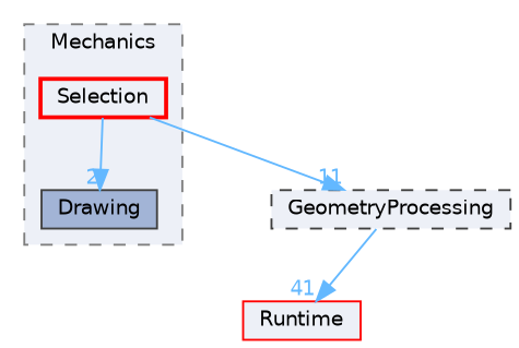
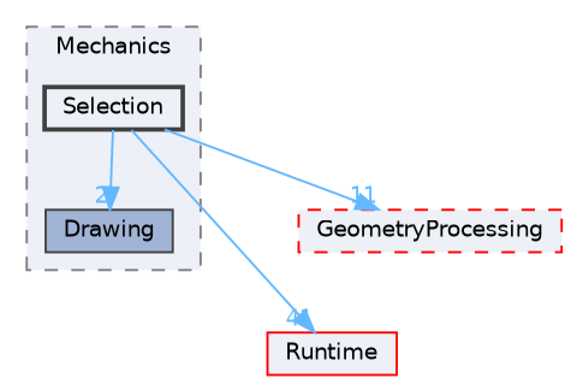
  digraph {
    compound=true
    node [color=grey25 fillcolor="#edf0f7" fontname=Helvetica fontsize=10 shape=box style=filled]
    edge [color=steelblue1 fontcolor=steelblue1 fontname=Helvetica fontsize=10 labeldistance=1.5 labelfontname=Helvetica labelfontsize=10]
    n1 [fillcolor="#a2b4d6" height=0.2 label=Drawing width=0.4]
-   n2 [color=red height=0.2 label=Selection style="filled,bold" width=0.4]
+   n2 [height=0.2 label=Selection style="filled,bold" width=0.4]
    n3 [color=red height=0.2 label=Runtime width=0.4]
-   n4 [height=0.2 label=GeometryProcessing style="filled,dashed" width=0.4]
+   n4 [color=red height=0.2 label=GeometryProcessing style="filled,dashed" width=0.4]
    subgraph cluster_1 {
      bgcolor="#edf0f7"
      fontname=Helvetica
      fontsize=10
      label=Mechanics
      pencolor=grey50
      style="filled,dashed"
      n1
      n2
    }
    n2 -> n1 [headlabel=2]
-   n4 -> n3 [headlabel=41]
+   n2 -> n3 [headlabel=41]
    n2 -> n4 [headlabel=11]
  }
